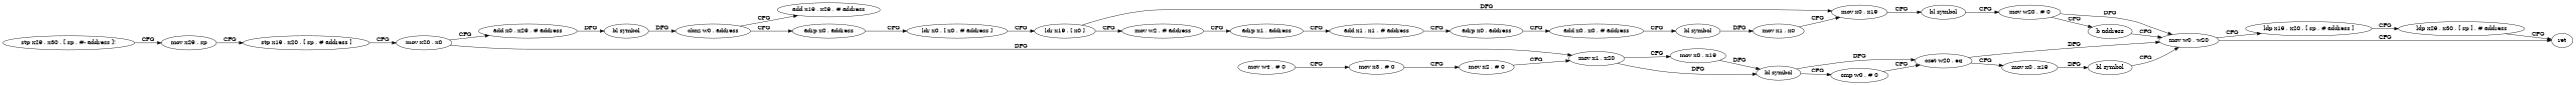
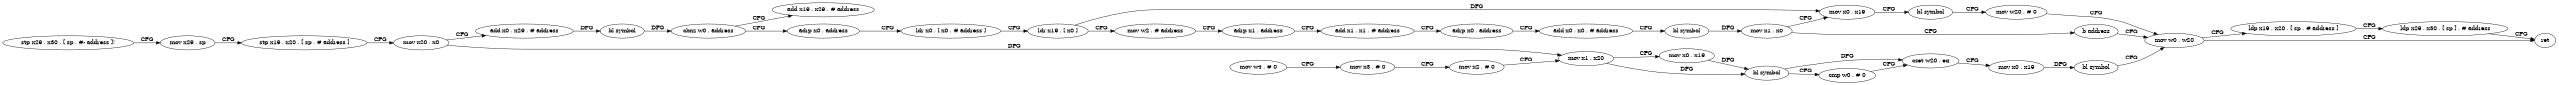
  digraph {
    rankdir=LR
    n1 [label="stp x29 , x30 , [ sp , #- address ]!"]
    n2 [label="mov x29 , sp"]
    n3 [label="stp x19 , x20 , [ sp , # address ]"]
    n4 [label="mov x20 , x0"]
    n5 [label="add x0 , x29 , # address"]
    n6 [label="mov x1 , x20"]
    n7 [label="bl symbol"]
    n8 [label="mov x0 , x19"]
    n9 [label="bl symbol"]
    n10 [label="cbnz w0 , address"]
    n11 [label="adrp x0 , address"]
    n12 [label="add x19 , x29 , # address"]
    n13 [label="ldr x0 , [ x0 , # address ]"]
    n14 [label="ldr x19 , [ x0 ]"]
    n15 [label="mov w4 , # 0"]
    n16 [label="mov x3 , # 0"]
    n17 [label="mov w2 , # address"]
    n18 [label="mov x0 , x19"]
    n19 [label="adrp x1 , address"]
    n20 [label="bl symbol"]
    n21 [label="add x1 , x1 , # address"]
    n22 [label="adrp x0 , address"]
    n23 [label="add x0 , x0 , # address"]
    n24 [label="bl symbol"]
    n25 [label="mov x1 , x0"]
    n26 [label="mov w20 , # 0"]
    n27 [label="b address"]
    n28 [label="mov w0 , w20"]
    n29 [label="ldp x19 , x20 , [ sp , # address ]"]
    n30 [label=ret]
    n31 [label="ldp x29 , x30 , [ sp ] , # address"]
    n32 [label="mov x2 , # 0"]
    n33 [label="cmp w0 , # 0"]
    n34 [label="cset w20 , eq"]
    n35 [label="mov x0 , x19"]
    n36 [label="bl symbol"]
    n1 -> n2 [label=CFG]
    n2 -> n3 [label=CFG]
    n3 -> n4 [label=CFG]
    n4 -> n5 [label=CFG]
    n4 -> n6 [label=DFG]
    n5 -> n7 [label=DFG]
    n6 -> n8 [label=CFG]
    n6 -> n9 [label=DFG]
    n7 -> n10 [label=DFG]
    n8 -> n9 [label=DFG]
    n9 -> n33 [label=CFG]
    n9 -> n34 [label=DFG]
    n10 -> n11 [label=CFG]
    n10 -> n12 [label=CFG]
    n11 -> n13 [label=CFG]
    n13 -> n14 [label=CFG]
    n14 -> n17 [label=CFG]
    n14 -> n18 [label=DFG]
    n15 -> n16 [label=CFG]
    n16 -> n32 [label=CFG]
    n17 -> n19 [label=CFG]
    n18 -> n20 [label=CFG]
    n19 -> n21 [label=CFG]
    n20 -> n26 [label=CFG]
    n21 -> n22 [label=CFG]
    n22 -> n23 [label=CFG]
    n23 -> n24 [label=CFG]
    n24 -> n25 [label=DFG]
    n25 -> n18 [label=CFG]
-   n26 -> n27 [label=CFG]
-   n26 -> n28 [label=DFG]
+   n25 -> n27 [label=CFG]
+   n26 -> n28 [label=CFG]
    n27 -> n28 [label=CFG]
    n28 -> n29 [label=CFG]
    n28 -> n30 [label=CFG]
    n29 -> n31 [label=CFG]
    n31 -> n30 [label=CFG]
    n32 -> n6 [label=CFG]
    n33 -> n34 [label=CFG]
-   n34 -> n28 [label=DFG]
    n34 -> n35 [label=CFG]
    n35 -> n36 [label=DFG]
    n36 -> n28 [label=CFG]
  }
